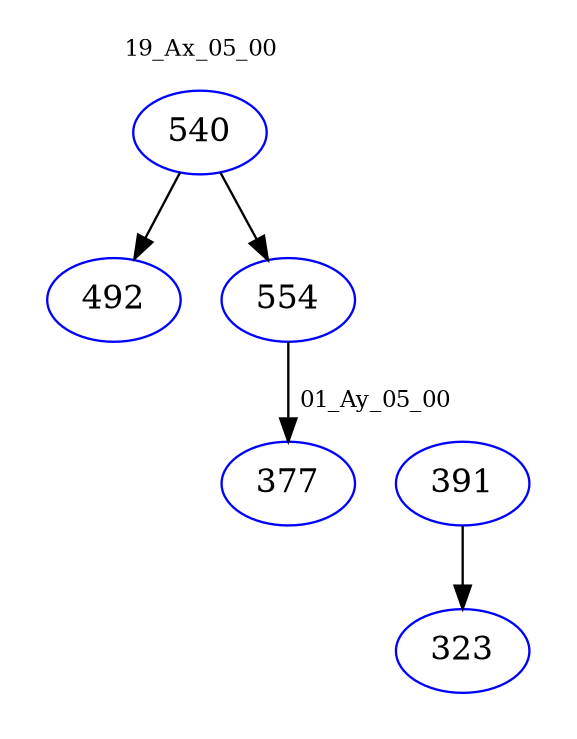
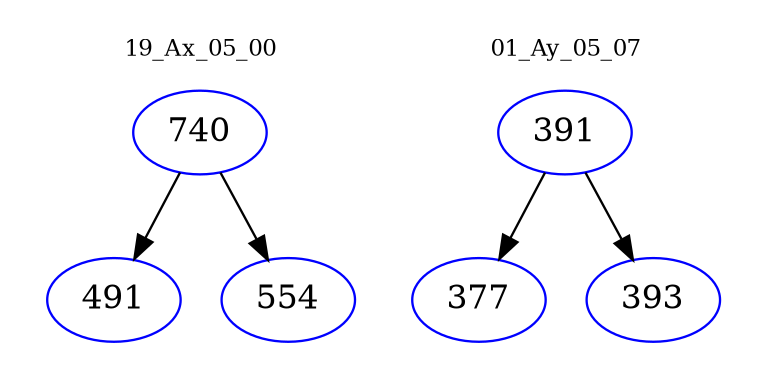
  digraph {
    node [color=blue]
    edge [color=black]
-   n1 [label=540]
-   n2 [label=492]
+   n1 [label=740]
+   n2 [label=491]
    n3 [label=554]
    n4 [label=391]
    n5 [label=377]
-   n6 [label=323]
+   n6 [label=393]
    subgraph cluster_1 {
      color=white
      fontsize=10
      label="19_Ax_05_00"
      n1
      n2
      n3
    }
    subgraph cluster_2 {
      color=white
      fontsize=10
-     label="01_Ay_05_00"
+     label="01_Ay_05_07"
      n4
      n5
      n6
    }
    n1 -> n2
    n1 -> n3
-   n3 -> n5
+   n4 -> n5
    n4 -> n6
  }
